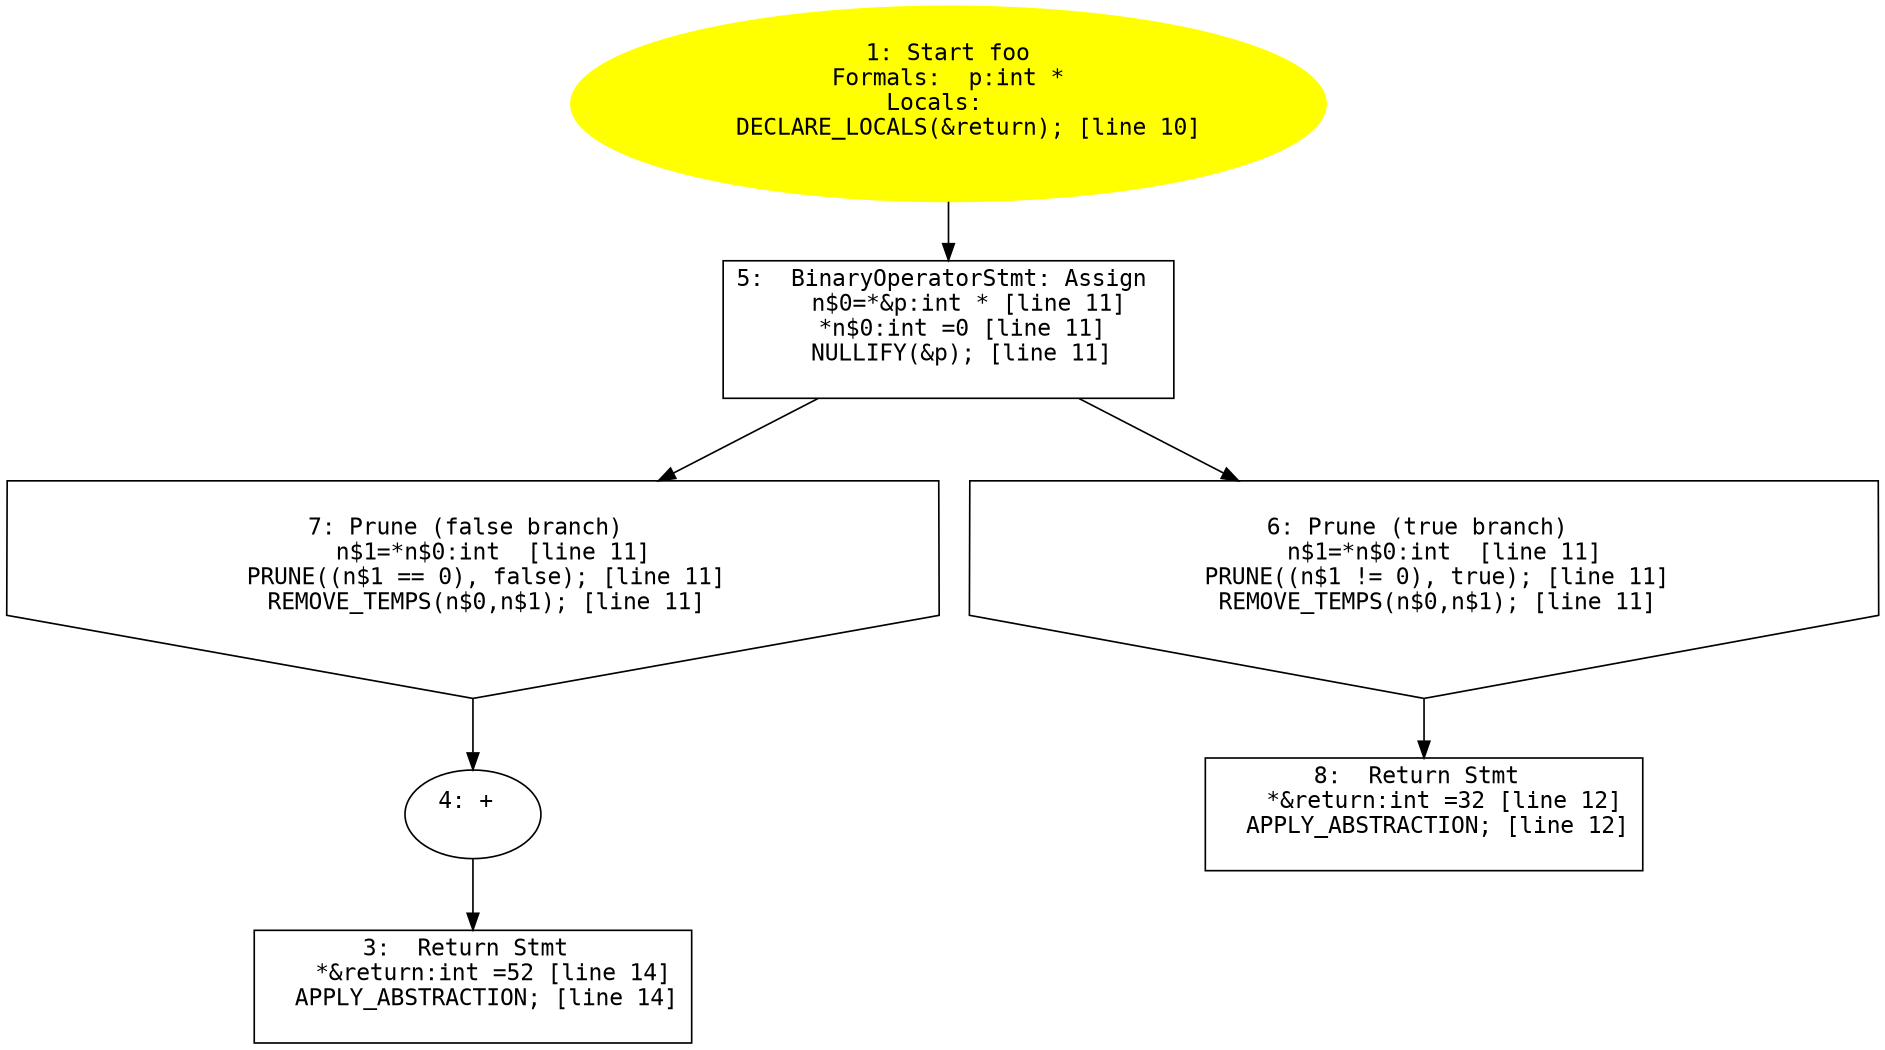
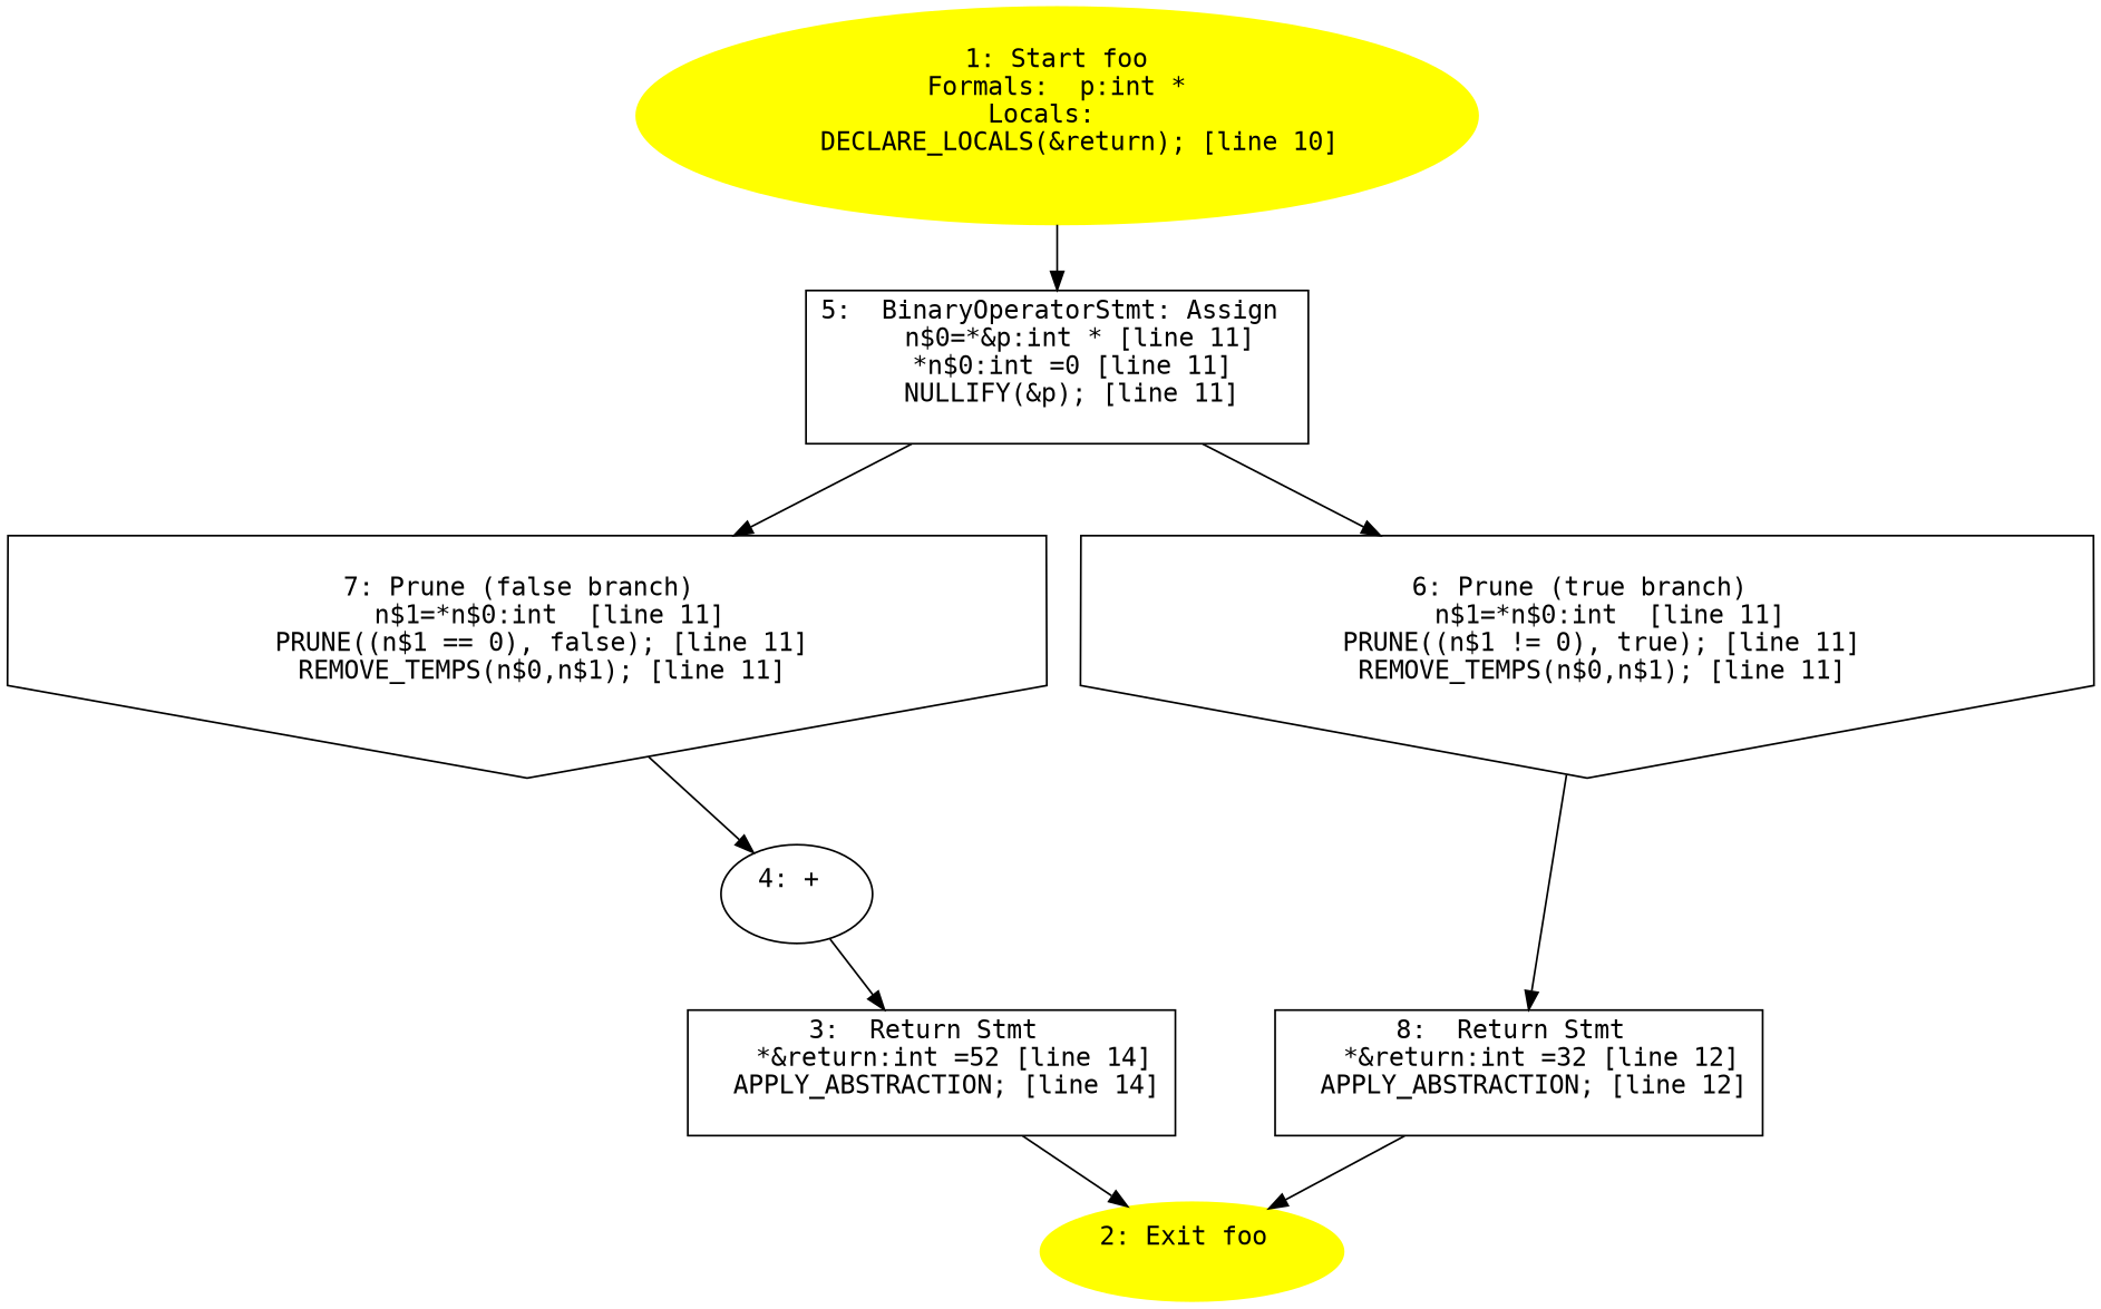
  digraph {
    fontname="DejaVu Sans Mono"
    node [fontname="DejaVu Sans Mono"]
    edge [fontname="DejaVu Sans Mono"]
    n1 [label="8:  Return Stmt \n   *&return:int =32 [line 12]\n  APPLY_ABSTRACTION; [line 12]\n " shape=box]
+   n2 [color=yellow label="2: Exit foo \n  " style=filled]
    n3 [label="7: Prune (false branch) \n   n$1=*n$0:int  [line 11]\n  PRUNE((n$1 == 0), false); [line 11]\n  REMOVE_TEMPS(n$0,n$1); [line 11]\n " shape=invhouse]
    n4 [label="4: + \n  "]
    n5 [label="3:  Return Stmt \n   *&return:int =52 [line 14]\n  APPLY_ABSTRACTION; [line 14]\n " shape=box]
    n6 [label="6: Prune (true branch) \n   n$1=*n$0:int  [line 11]\n  PRUNE((n$1 != 0), true); [line 11]\n  REMOVE_TEMPS(n$0,n$1); [line 11]\n " shape=invhouse]
    n7 [label="5:  BinaryOperatorStmt: Assign \n   n$0=*&p:int * [line 11]\n  *n$0:int =0 [line 11]\n  NULLIFY(&p); [line 11]\n " shape=box]
    n8 [color=yellow label="1: Start foo\nFormals:  p:int *\nLocals:  \n   DECLARE_LOCALS(&return); [line 10]\n " style=filled]
+   n1 -> n2
    n3 -> n4
    n4 -> n5
+   n5 -> n2
    n6 -> n1
    n7 -> n3
    n7 -> n6
    n8 -> n7
  }
